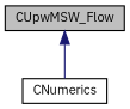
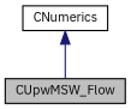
  digraph {
    fontname="IBM Plex Sans"
    node [color=black fontname="IBM Plex Sans" fontsize=10 shape=record style=filled]
    n1 [fillcolor=grey75 fontcolor=black height=0.2 label=CUpwMSW_Flow width=0.4]
    n2 [fillcolor=white height=0.2 label=CNumerics width=0.4]
-   n1 -> n2 [color=midnightblue dir=back fontname="IBM Plex Sans" fontsize=10 labelfontname=Helvetica labelfontsize=10 style=solid]
+   n2 -> n1 [color=midnightblue dir=back fontname="IBM Plex Sans" fontsize=10 labelfontname=Helvetica labelfontsize=10 style=solid]
  }
